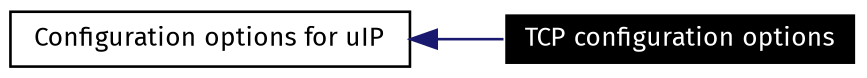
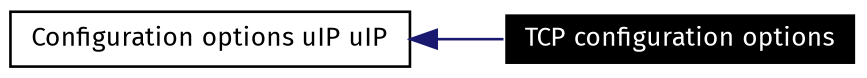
  digraph {
    rankdir=LR
    fontname="Fira Sans"
    node [fontname="Fira Sans" fontsize=10 shape=record style=filled]
    n1 [color=white fillcolor=black fontcolor=white height=0.2 label="TCP configuration options" width=0.4]
-   n2 [color=black fillcolor=white height=0.2 label="Configuration options for uIP" width=0.4]
+   n2 [color=black fillcolor=white height=0.2 label="Configuration options uIP uIP" width=0.4]
    n2 -> n1 [color=midnightblue dir=back fontname="Fira Sans" fontsize=8 labelfontname=Helvetica labelfontsize=8 shape=plaintext style=solid]
  }
